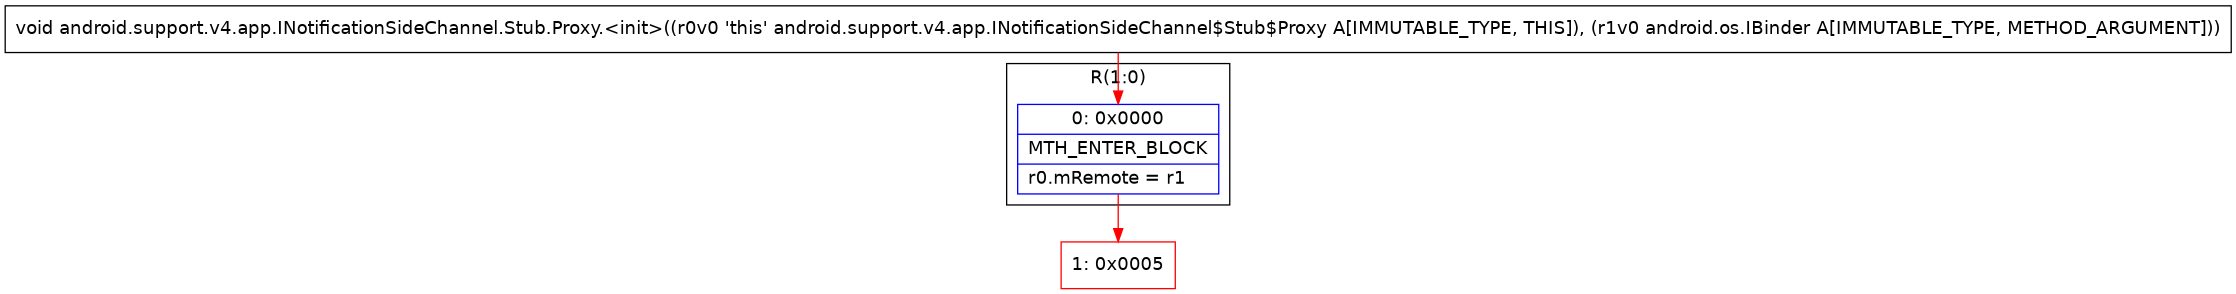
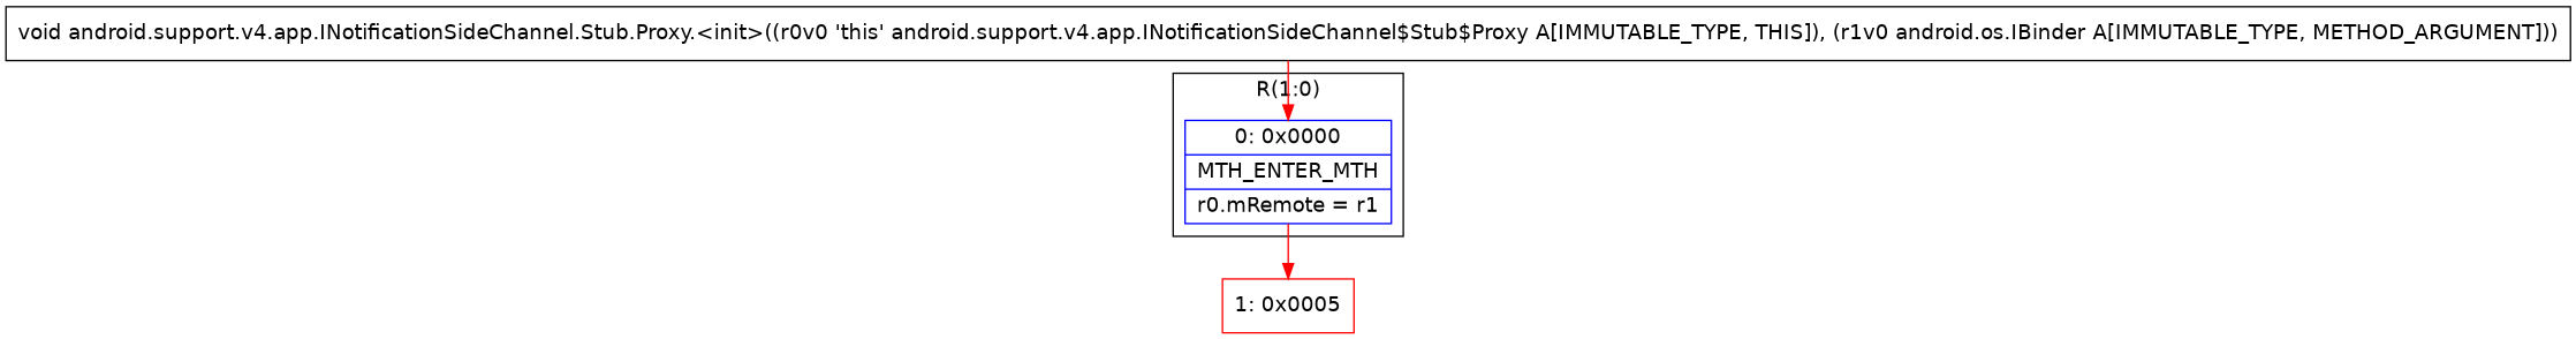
  digraph {
    fontname="DejaVu Sans"
    node [shape=record fontname="DejaVu Sans"]
    edge [color=red fontname="DejaVu Sans"]
-   n1 [color=blue label="{0\:\ 0x0000|MTH_ENTER_BLOCK\l|r0.mRemote = r1\l}"]
+   n1 [color=blue label="{0\:\ 0x0000|MTH_ENTER_MTH\l|r0.mRemote = r1\l}"]
    n2 [color=red label="{1\:\ 0x0005}"]
    n3 [label="{void android.support.v4.app.INotificationSideChannel.Stub.Proxy.\<init\>((r0v0 'this' android.support.v4.app.INotificationSideChannel$Stub$Proxy A[IMMUTABLE_TYPE, THIS]), (r1v0 android.os.IBinder A[IMMUTABLE_TYPE, METHOD_ARGUMENT])) }"]
    subgraph cluster_1 {
      label="R(1:0)"
      n1
    }
    n1 -> n2
    n3 -> n1
  }
